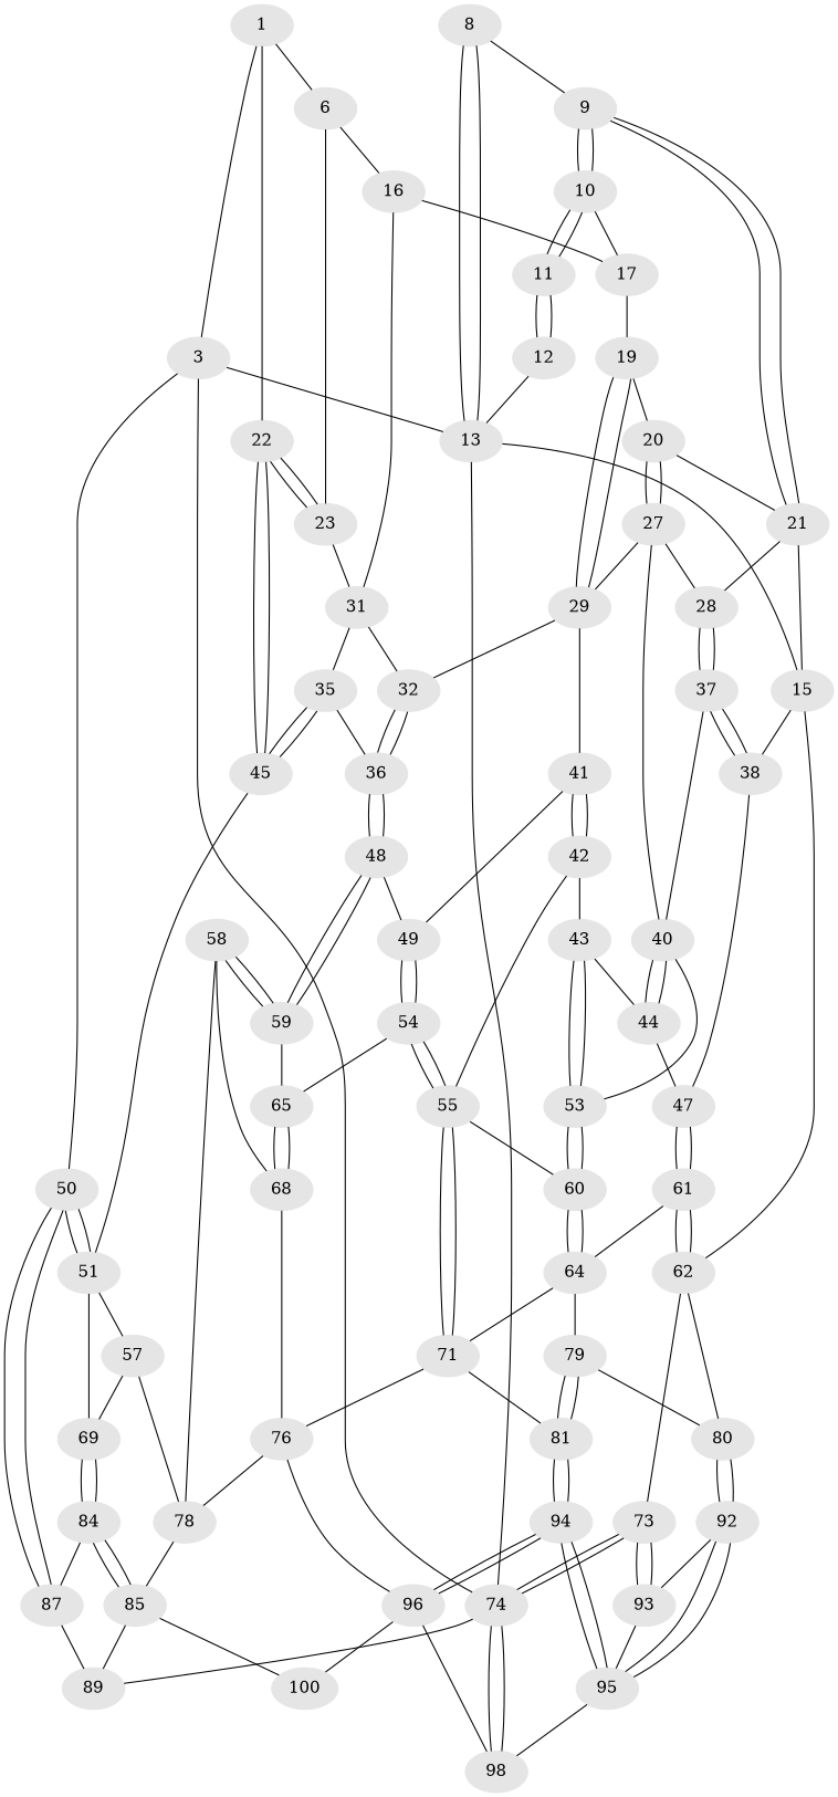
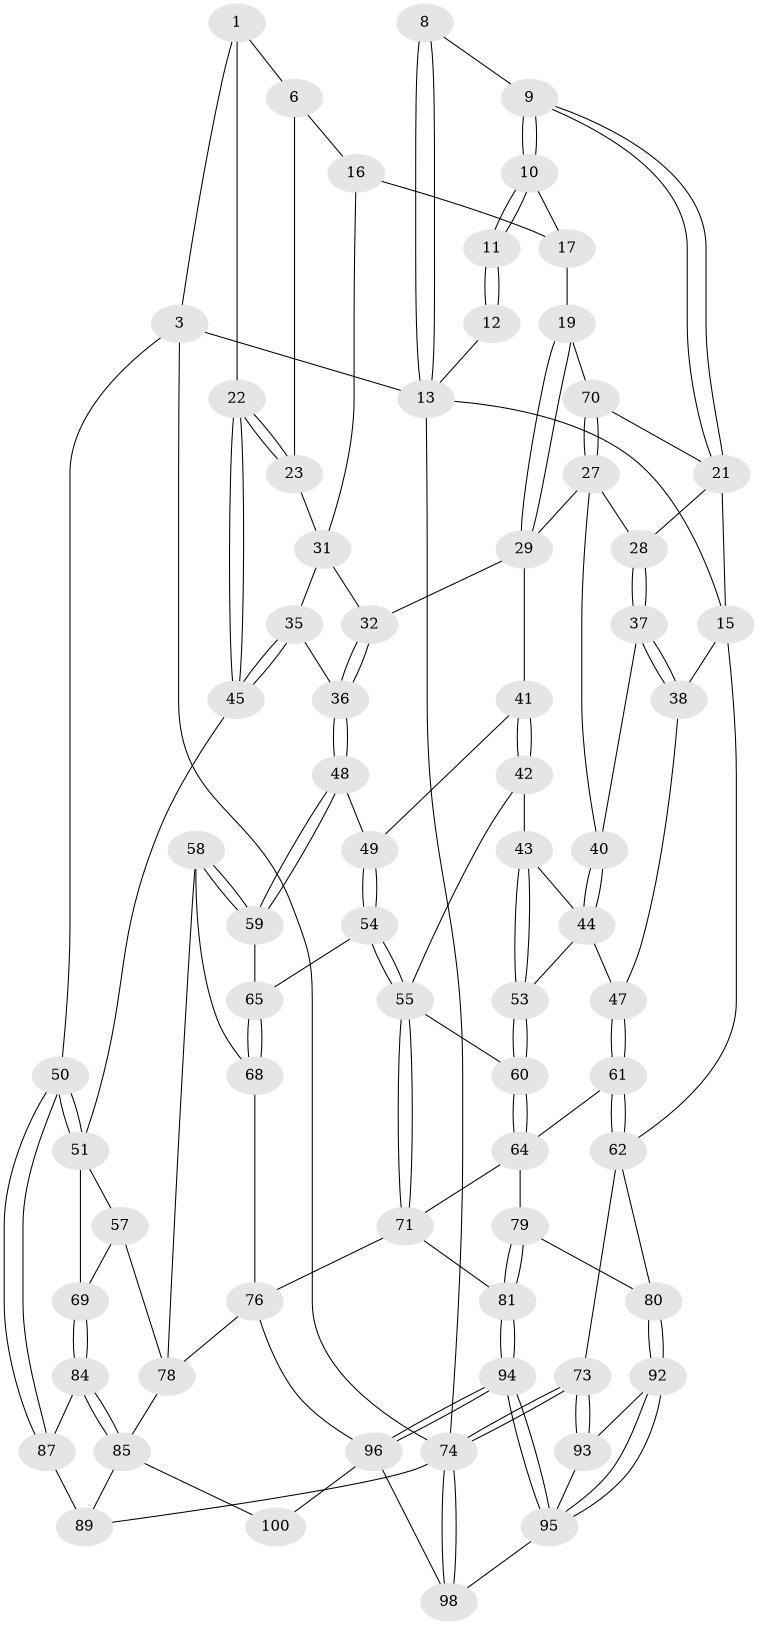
  graph {
    node [color=gray90 style=filled]
    1 [super="+2"]
    3 [super="+4"]
    6 [super="+15"]
    22
    13 [super="+14"]
    50
    74 [super="+90"]
    16 [super="+26"]
    23
    45
    n11 [label=15 super="+39"]
    51 [super="+52"]
    87 [super="+88"]
    89 [super="+91"]
    98
    11
    12
    17 [super="+18"]
    31 [super="+34"]
    8
    9
    10
    21 [super="+24"]
    28
    19
    38
    62 [super="+63"]
    32
    35
-   20
+   20 [label=70]
    29 [super="+33"]
    27 [super="+30"]
    41
    40
    37
    47
    73
    80
    44 [super="+46"]
    36
    42
    49
    48
    59
    61
    53
    43
    55 [super="+56"]
    54
    60
    71 [super="+77"]
    57 [super="+70"]
    69
    64 [super="+72"]
    65 [super="+66"]
    78 [super="+82"]
    84
    68 [super="+75"]
    76 [super="+83"]
    81
    58 [super="+67"]
    85 [super="+86"]
    79
    93
    92
    96 [super="+99"]
    94
    95 [super="+97"]
    100
    1 -- 3
    1 -- 6
    1 -- 22
    3 -- 13
    3 -- 50
    3 -- 74
    6 -- 16
    6 -- 23
    22 -- 23
    22 -- 23
    22 -- 45
    22 -- 45
    13 -- 74
    13 -- n11
    50 -- 51
    50 -- 51
    50 -- 87
    50 -- 87
    74 -- 89
    74 -- 98
    74 -- 98
    16 -- 17 [weight=2]
    16 -- 31
    23 -- 31
    45 -- 51
    n11 -- 38
    n11 -- 62
    51 -- 57
    51 -- 69
    87 -- 89 [weight=2]
    11 -- 12
    11 -- 12
    12 -- 13
    17 -- 19
    31 -- 32
    31 -- 35
    8 -- 13
    8 -- 13
    8 -- 9
    9 -- 10
    9 -- 10
    9 -- 21
    9 -- 21
    10 -- 11
    10 -- 11
    10 -- 17
    21 -- n11
    21 -- 28
    28 -- 37
    28 -- 37
    19 -- 20
    19 -- 29
    19 -- 29
    38 -- 47
    62 -- 73
    62 -- 80
    32 -- 36
    32 -- 36
    35 -- 45
    35 -- 45
    35 -- 36
    20 -- 21
    20 -- 27
    20 -- 27
    29 -- 32
    29 -- 41
    27 -- 28
    27 -- 29
    27 -- 40
    41 -- 42
    41 -- 42
    41 -- 49
    40 -- 44
    40 -- 44
    37 -- 38
    37 -- 38
    37 -- 40
    47 -- 61
    47 -- 61
    73 -- 74
    73 -- 74
    73 -- 93
    73 -- 93
    80 -- 92
    80 -- 92
    44 -- 47
-   40 -- 53
+   44 -- 53
    36 -- 48
    36 -- 48
    42 -- 43
    42 -- 55
    49 -- 54
    49 -- 54
    48 -- 49
    48 -- 59
    48 -- 59
    59 -- 65
    61 -- 62
    61 -- 62
    61 -- 64
    53 -- 60
    53 -- 60
    43 -- 44
    43 -- 53
    43 -- 53
    55 -- 60
    55 -- 71
    55 -- 71
    54 -- 55
    54 -- 55
    54 -- 65
    60 -- 64
    60 -- 64
    71 -- 76
    71 -- 81
    57 -- 69
    57 -- 78
    69 -- 84
    69 -- 84
    64 -- 71
    64 -- 79
    65 -- 68 [weight=2]
    65 -- 68
    78 -- 85
    84 -- 87
    84 -- 85
    84 -- 85
    68 -- 76
    76 -- 78
    76 -- 96
    81 -- 94
    81 -- 94
    58 -- 59
    58 -- 59
    58 -- 78
    58 -- 68
    85 -- 89
    85 -- 100
    79 -- 80
    79 -- 81
    79 -- 81
    93 -- 95
    92 -- 93
    92 -- 95
    92 -- 95
    96 -- 98
    96 -- 100
    94 -- 96
    94 -- 96
    94 -- 95
    94 -- 95
    95 -- 98
  }
